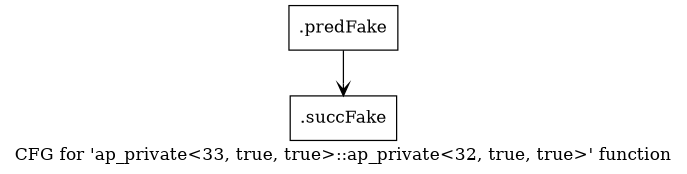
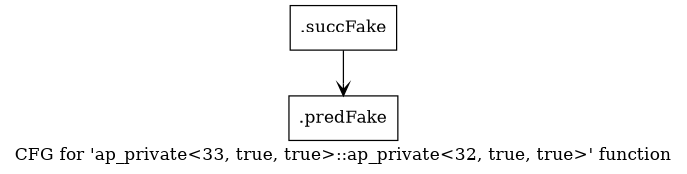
  digraph {
    label="CFG for 'ap_private\<33, true, true\>::ap_private\<32, true, true\>' function"
    node [shape=record]
    n1 [label="{.predFake}"]
    n2 [filename="/media/miguel/NewVolume/Linux/Xilinx/Vitis_HLS/2020.2/include/etc/ap_private.h" label="{.succFake}" linenumber=1716]
-   n1 -> n2 [execusionnum=0 filename="/media/miguel/NewVolume/Linux/Xilinx/Vitis_HLS/2020.2/include/etc/ap_private.h" color=black arrowhead=vee]
+   n2 -> n1 [execusionnum=0 filename="/media/miguel/NewVolume/Linux/Xilinx/Vitis_HLS/2020.2/include/etc/ap_private.h" color=black arrowhead=vee]
  }
